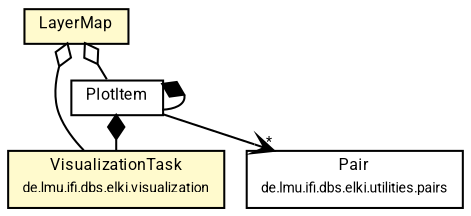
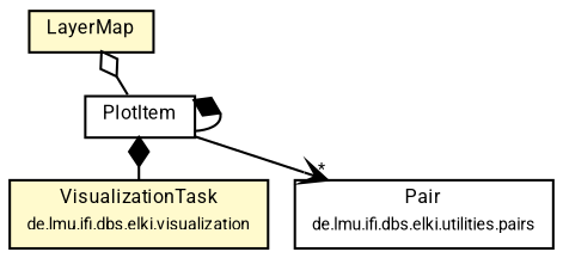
  digraph {
    fontname=Nunito
    nodesep=0.15
    rankdir=TB
    ranksep=0.25
    node [fontcolor=black fontname=Nunito fontsize=8 margin=0 shape=plaintext]
    edge [arrowhead=none arrowtail=ediamond color=black dir=back fontname=Nunito fontsize=7 labelfontname=Roboto labelfontsize=7 weight=4]
    n1 [height=0 label=<<table title="de.lmu.ifi.dbs.elki.visualization.gui.overview.LayerMap" border="0" cellborder="1" cellspacing="0" cellpadding="2" bgcolor="lemonChiffon" href="LayerMap.html" target="_parent"> 		<tr><td><table border="0" cellspacing="0" cellpadding="1"> 		<tr><td align="center" balign="center"> <font face="Roboto">LayerMap</font> </td></tr> 		</table></td></tr> 		</table>> width=0]
    n2 [height=0 label=<<table title="de.lmu.ifi.dbs.elki.visualization.gui.overview.PlotItem" border="0" cellborder="1" cellspacing="0" cellpadding="2" href="PlotItem.html" target="_parent"> 		<tr><td><table border="0" cellspacing="0" cellpadding="1"> 		<tr><td align="center" balign="center"> <font face="Roboto">PlotItem</font> </td></tr> 		</table></td></tr> 		</table>> width=0]
    n3 [height=0 label=<<table title="de.lmu.ifi.dbs.elki.visualization.VisualizationTask" border="0" cellborder="1" cellspacing="0" cellpadding="2" bgcolor="LemonChiffon" href="../../VisualizationTask.html" target="_parent"> 		<tr><td><table border="0" cellspacing="0" cellpadding="1"> 		<tr><td align="center" balign="center"> <font face="Roboto">VisualizationTask</font> </td></tr> 		<tr><td align="center" balign="center"> <font face="Roboto" point-size="7.0">de.lmu.ifi.dbs.elki.visualization</font> </td></tr> 		</table></td></tr> 		</table>> width=0]
    n4 [height=0 label=<<table title="de.lmu.ifi.dbs.elki.utilities.pairs.Pair" border="0" cellborder="1" cellspacing="0" cellpadding="2" href="../../../utilities/pairs/Pair.html" target="_parent"> 		<tr><td><table border="0" cellspacing="0" cellpadding="1"> 		<tr><td align="center" balign="center"> <font face="Roboto">Pair</font> </td></tr> 		<tr><td align="center" balign="center"> <font face="Roboto" point-size="7.0">de.lmu.ifi.dbs.elki.utilities.pairs</font> </td></tr> 		</table></td></tr> 		</table>> width=0]
    n1 -> n2
-   n1 -> n3
    n2 -> n2 [arrowtail=diamond weight=6]
    n2 -> n3 [arrowtail=diamond weight=6]
    n2 -> n4 [arrowhead=open headlabel="*" weight=1 arrowtail="" dir=""]
  }
